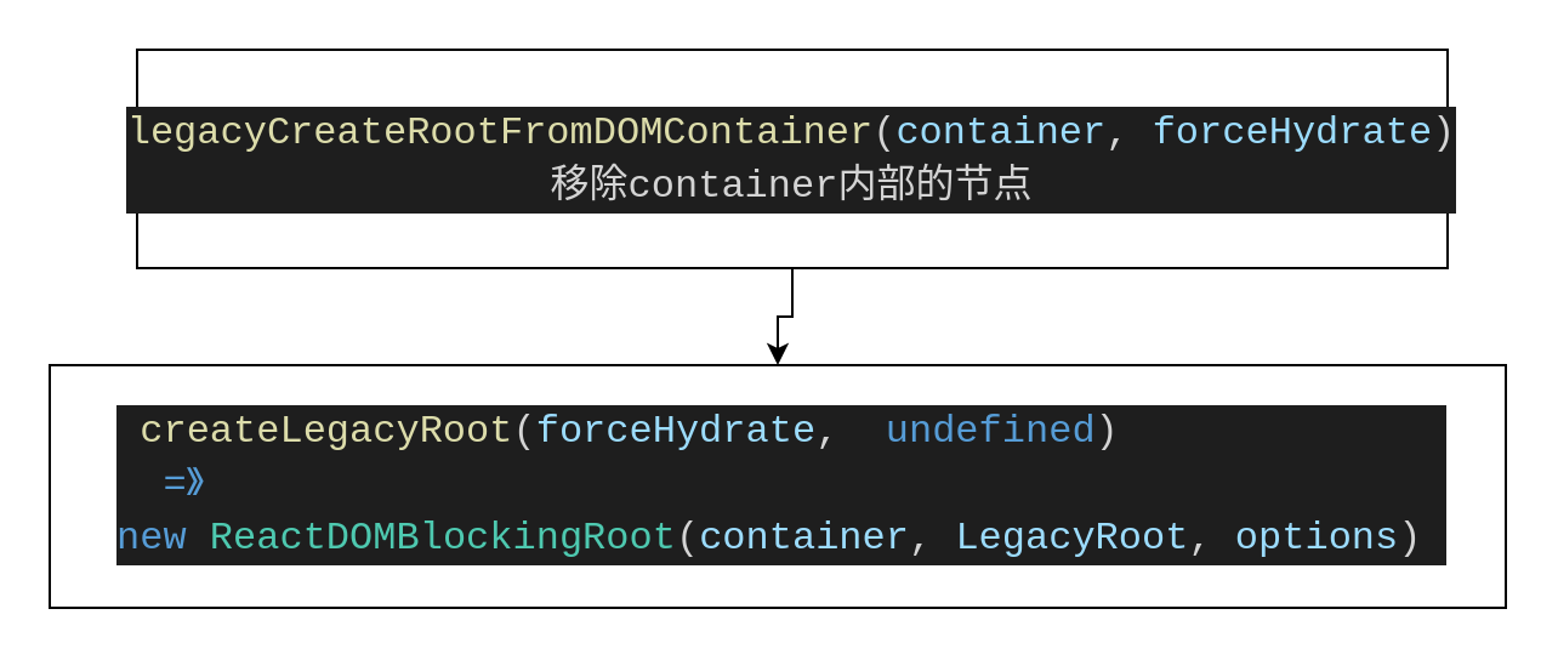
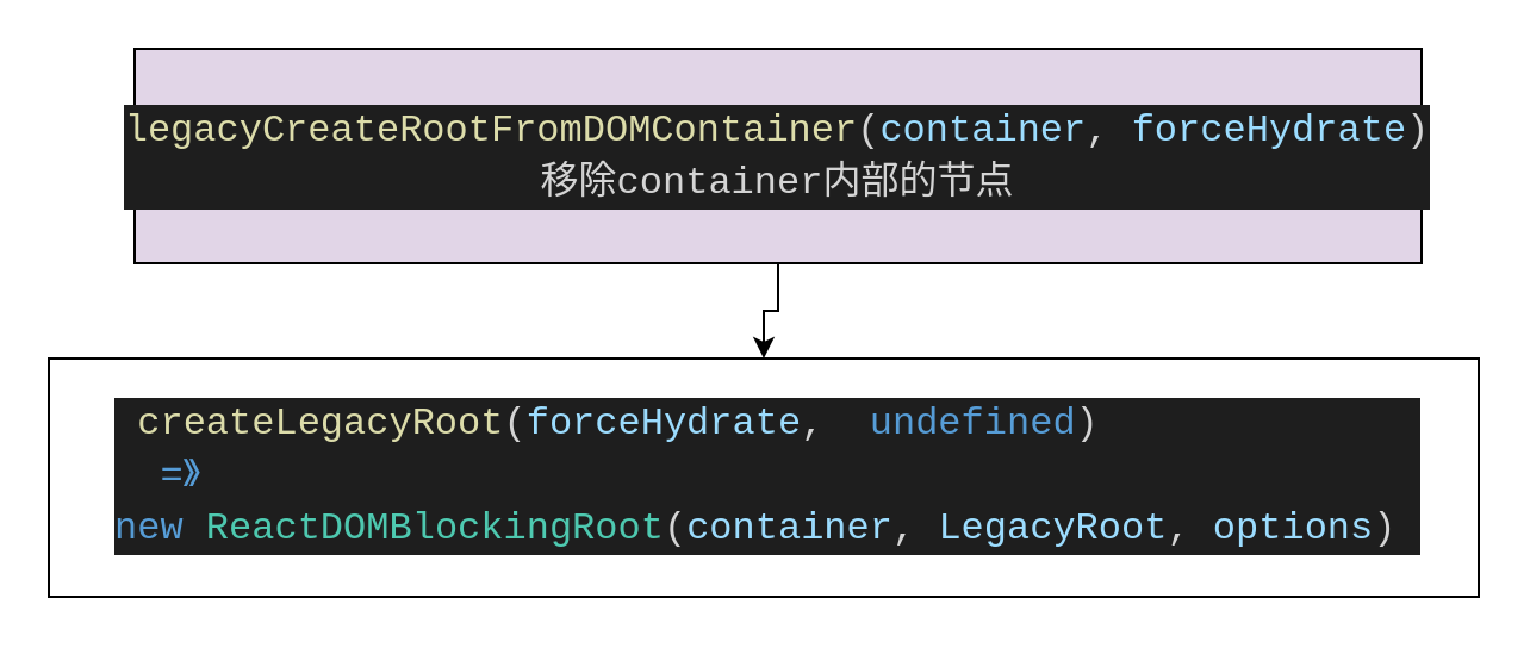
  <mxCell id="0" />
  <mxCell id="1" parent="0" />
  <mxCell id="2" style="edgeStyle=orthogonalEdgeStyle;rounded=0;orthogonalLoop=1;jettySize=auto;html=1;entryX=0.5;entryY=0;entryDx=0;entryDy=0;" edge="1" parent="1" source="3" target="4"><mxGeometry relative="1" as="geometry" /></mxCell>
- <mxCell id="3" value="&lt;div style=&quot;color: rgb(212 , 212 , 212) ; background-color: rgb(30 , 30 , 30) ; font-family: &amp;#34;consolas&amp;#34; , &amp;#34;courier new&amp;#34; , monospace ; font-size: 16px ; line-height: 22px&quot;&gt;&lt;div style=&quot;line-height: 22px&quot;&gt;&lt;span style=&quot;color: #dcdcaa&quot;&gt;legacyCreateRootFromDOMContainer&lt;/span&gt;(&lt;span style=&quot;color: #9cdcfe&quot;&gt;container&lt;/span&gt;,&amp;nbsp;&lt;span style=&quot;color: #9cdcfe&quot;&gt;forceHydrate&lt;/span&gt;)&lt;/div&gt;&lt;div style=&quot;line-height: 22px&quot;&gt;移除container内部的节点&lt;/div&gt;&lt;/div&gt;" style="rounded=0;whiteSpace=wrap;html=1;" vertex="1" parent="1"><mxGeometry x="56" y="20" width="540" height="90" as="geometry" /></mxCell>
+ <mxCell id="3" value="&lt;div style=&quot;color: rgb(212 , 212 , 212) ; background-color: rgb(30 , 30 , 30) ; font-family: &amp;#34;consolas&amp;#34; , &amp;#34;courier new&amp;#34; , monospace ; font-size: 16px ; line-height: 22px&quot;&gt;&lt;div style=&quot;line-height: 22px&quot;&gt;&lt;span style=&quot;color: #dcdcaa&quot;&gt;legacyCreateRootFromDOMContainer&lt;/span&gt;(&lt;span style=&quot;color: #9cdcfe&quot;&gt;container&lt;/span&gt;,&amp;nbsp;&lt;span style=&quot;color: #9cdcfe&quot;&gt;forceHydrate&lt;/span&gt;)&lt;/div&gt;&lt;div style=&quot;line-height: 22px&quot;&gt;移除container内部的节点&lt;/div&gt;&lt;/div&gt;" style="rounded=0;whiteSpace=wrap;html=1;fillColor=#e1d5e7;" vertex="1" parent="1"><mxGeometry x="56" y="20" width="540" height="90" as="geometry" /></mxCell>
  <mxCell id="4" value="" style="rounded=0;whiteSpace=wrap;html=1;" vertex="1" parent="1"><mxGeometry x="20" y="150" width="600" height="100" as="geometry" /></mxCell>
  <mxCell id="5" value="&lt;div style=&quot;background-color: rgb(30 , 30 , 30) ; font-family: &amp;#34;consolas&amp;#34; , &amp;#34;courier new&amp;#34; , monospace ; font-weight: normal ; font-size: 16px ; line-height: 22px&quot;&gt;&lt;div style=&quot;font-family: &amp;#34;consolas&amp;#34; , &amp;#34;courier new&amp;#34; , monospace ; line-height: 22px&quot;&gt;&lt;div&gt;&lt;font color=&quot;#d4d4d4&quot;&gt;&amp;nbsp;&lt;/font&gt;&lt;span style=&quot;color: rgb(220 , 220 , 170)&quot;&gt;createLegacyRoot&lt;/span&gt;&lt;font color=&quot;#d4d4d4&quot;&gt;(&lt;/font&gt;&lt;span style=&quot;color: rgb(156 , 220 , 254)&quot;&gt;forceHydrate&lt;/span&gt;&lt;font color=&quot;#d4d4d4&quot;&gt;,&amp;nbsp;&lt;/font&gt;&lt;font color=&quot;#d4d4d4&quot;&gt;&amp;nbsp;&lt;/font&gt;&lt;span style=&quot;color: rgb(86 , 156 , 214)&quot;&gt;undefined&lt;/span&gt;&lt;font color=&quot;#d4d4d4&quot;&gt;)&lt;/font&gt;&lt;/div&gt;&lt;div&gt;&lt;div style=&quot;color: rgb(212 , 212 , 212) ; font-family: &amp;#34;consolas&amp;#34; , &amp;#34;courier new&amp;#34; , monospace ; line-height: 22px&quot;&gt;&lt;span style=&quot;color: #569cd6&quot;&gt;&amp;nbsp; =》new&lt;/span&gt;&amp;nbsp;&lt;span style=&quot;color: #4ec9b0&quot;&gt;ReactDOMBlockingRoot&lt;/span&gt;(&lt;span style=&quot;color: #9cdcfe&quot;&gt;container&lt;/span&gt;,&amp;nbsp;&lt;span style=&quot;color: #9cdcfe&quot;&gt;LegacyRoot&lt;/span&gt;,&amp;nbsp;&lt;span style=&quot;color: #9cdcfe&quot;&gt;options&lt;/span&gt;)&lt;/div&gt;&lt;/div&gt;&lt;/div&gt;&lt;/div&gt;" style="text;whiteSpace=wrap;html=1;" vertex="1" parent="1"><mxGeometry x="46" y="160" width="550" height="80" as="geometry" /></mxCell>
